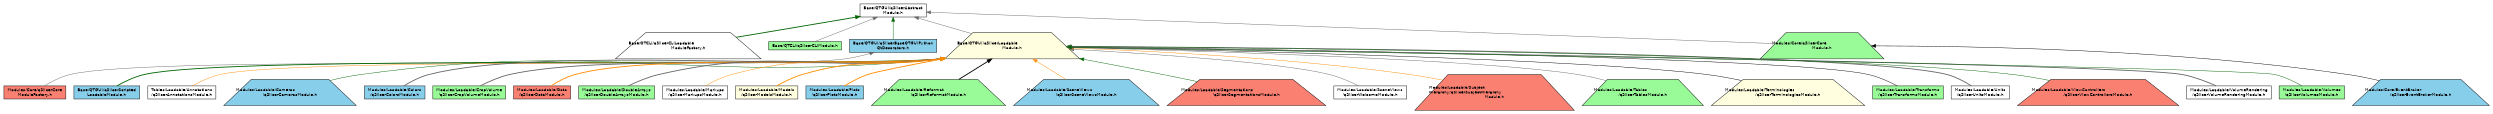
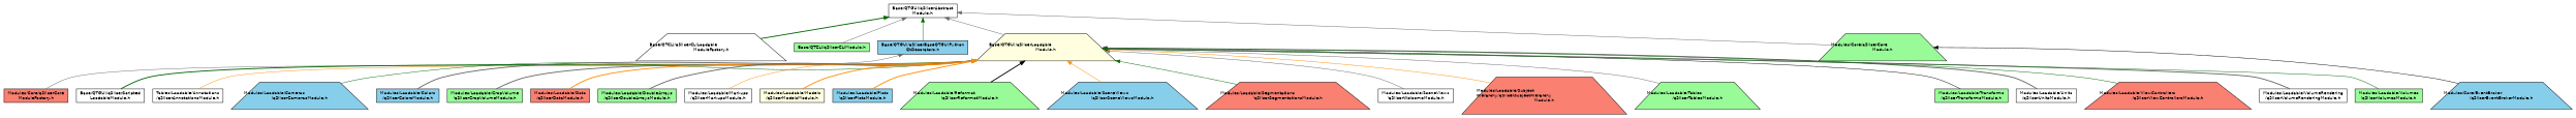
  digraph {
    node [color=black fillcolor=white fontname=Helvetica fontsize=10 shape=box style=filled]
    edge [color=gray40 dir=back fontname=Helvetica fontsize=10 labelfontname=Helvetica labelfontsize=10 style=solid]
    n1 [fontcolor=black height=0.2 label="Base/QTGUI/qSlicerAbstract\lModule.h" width=0.4]
    n2 [height=0.2 label="Base/QTCLI/qSlicerCLILoadable\lModuleFactory.h" shape=trapezium width=0.4]
    n3 [fillcolor=palegreen height=0.2 label="Base/QTCLI/qSlicerCLIModule.h" width=0.4]
    n4 [fillcolor=skyblue height=0.2 label="Base/QTGUI/qSlicerBaseQTGUIPython\lQtDecorators.h" width=0.4]
    n5 [fillcolor=lightyellow height=0.2 label="Base/QTGUI/qSlicerLoadable\lModule.h" shape=trapezium width=0.4]
    n6 [fillcolor=palegreen height=0.2 label="Modules/Core/qSlicerCore\lModule.h" shape=trapezium width=0.4]
    n7 [fillcolor=salmon height=0.2 label="Modules/Core/qSlicerCore\lModuleFactory.h" width=0.4]
-   n8 [fillcolor=skyblue height=0.2 label="Base/QTGUI/qSlicerScripted\lLoadableModule.h" width=0.4]
+   n8 [height=0.2 label="Base/QTGUI/qSlicerScripted\lLoadableModule.h" width=0.4]
    n9 [height=0.2 label="Tables/Loadable/Annotations\l/qSlicerAnnotationsModule.h" width=0.4]
    n10 [fillcolor=skyblue height=0.2 label="Modules/Loadable/Cameras\l/qSlicerCamerasModule.h" shape=trapezium width=0.4]
    n11 [fillcolor=skyblue height=0.2 label="Modules/Loadable/Colors\l/qSlicerColorsModule.h" width=0.4]
    n12 [fillcolor=palegreen height=0.2 label="Modules/Loadable/CropVolume\l/qSlicerCropVolumeModule.h" width=0.4]
    n13 [fillcolor=salmon height=0.2 label="Modules/Loadable/Data\l/qSlicerDataModule.h" width=0.4]
    n14 [fillcolor=palegreen height=0.2 label="Modules/Loadable/DoubleArrays\l/qSlicerDoubleArraysModule.h" width=0.4]
    n15 [height=0.2 label="Modules/Loadable/Markups\l/qSlicerMarkupsModule.h" width=0.4]
    n16 [fillcolor=lightyellow height=0.2 label="Modules/Loadable/Models\l/qSlicerModelsModule.h" width=0.4]
    n17 [fillcolor=skyblue height=0.2 label="Modules/Loadable/Plots\l/qSlicerPlotsModule.h" width=0.4]
    n18 [fillcolor=palegreen height=0.2 label="Modules/Loadable/Reformat\l/qSlicerReformatModule.h" shape=trapezium width=0.4]
    n19 [fillcolor=skyblue height=0.2 label="Modules/Loadable/SceneViews\l/qSlicerSceneViewsModule.h" shape=trapezium width=0.4]
    n20 [fillcolor=salmon height=0.2 label="Modules/Loadable/Segmentations\l/qSlicerSegmentationsModule.h" shape=trapezium width=0.4]
    n21 [height=0.2 label="Modules/Loadable/SceneViews\l/qSlicerWelcomeModule.h" width=0.4]
    n22 [fillcolor=salmon height=0.2 label="Modules/Loadable/Subject\lHierarchy/qSlicerSubjectHierarchy\lModule.h" shape=trapezium width=0.4]
    n23 [fillcolor=palegreen height=0.2 label="Modules/Loadable/Tables\l/qSlicerTablesModule.h" shape=trapezium width=0.4]
-   n24 [fillcolor=lightyellow height=0.2 label="Modules/Loadable/Terminologies\l/qSlicerTerminologiesModule.h" shape=trapezium width=0.4]
    n25 [fillcolor=palegreen height=0.2 label="Modules/Loadable/Transforms\l/qSlicerTransformsModule.h" width=0.4]
    n26 [height=0.2 label="Modules/Loadable/Units\l/qSlicerUnitsModule.h" width=0.4]
    n27 [fillcolor=salmon height=0.2 label="Modules/Loadable/ViewControllers\l/qSlicerViewControllersModule.h" shape=trapezium width=0.4]
    n28 [height=0.2 label="Modules/Loadable/VolumeRendering\l/qSlicerVolumeRenderingModule.h" width=0.4]
    n29 [fillcolor=palegreen height=0.2 label="Modules/Loadable/Volumes\l/qSlicerVolumesModule.h" width=0.4]
    n30 [fillcolor=skyblue height=0.2 label="Modules/Core/EventBroker\l/qSlicerEventBrokerModule.h" shape=trapezium width=0.4]
    n1 -> n2 [color=darkgreen style=bold]
    n1 -> n3
    n1 -> n4 [color=darkgreen]
    n1 -> n5
    n1 -> n6
    n4 -> n7
    n5 -> n8 [color=darkgreen style=bold]
    n5 -> n9 [color=darkorange]
    n5 -> n10 [color=darkgreen]
    n5 -> n11 [style=bold]
    n5 -> n12 [style=bold]
    n5 -> n13 [color=darkorange style=bold]
    n5 -> n14 [style=bold]
    n5 -> n15 [color=darkorange]
    n5 -> n16 [color=darkorange style=bold]
    n5 -> n17 [color=darkorange style=bold]
    n5 -> n18 [color=black style=bold]
    n5 -> n19 [color=darkorange]
    n5 -> n20 [color=darkgreen]
    n5 -> n21
    n5 -> n22 [color=darkorange]
    n5 -> n23
-   n5 -> n24 [color=black]
    n5 -> n25 [color=black]
    n5 -> n26 [style=bold]
    n5 -> n27 [color=darkgreen]
    n5 -> n28 [style=bold]
    n5 -> n29 [color=darkgreen]
    n6 -> n30 [color=black]
  }
